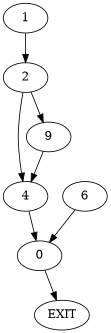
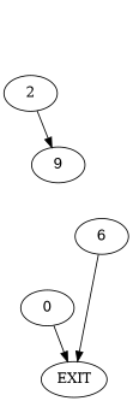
  digraph {
-   1
    2
    n3 [label=EXIT]
-   4
    n5 [label=9]
    n6 [label=0]
    6
-   1 -> 2
-   2 -> 4
    2 -> n5
-   4 -> n6
-   n5 -> 4
    n6 -> n3
-   6 -> n6
+   6 -> n3
  }
